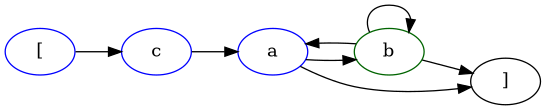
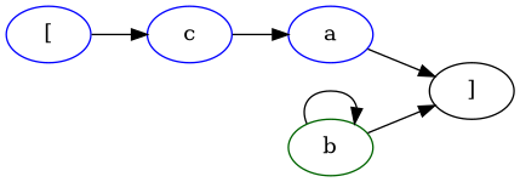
  digraph {
    rankdir=LR
    node [color=blue]
    n1 [label="["]
    n2 [label=c]
    n3 [label=a]
    n4 [color=darkgreen label=b]
    n5 [color=black label="]"]
    n1 -> n2
    n2 -> n3
-   n3 -> n4
    n3 -> n5
-   n4 -> n3
    n4 -> n4
    n4 -> n5
  }
